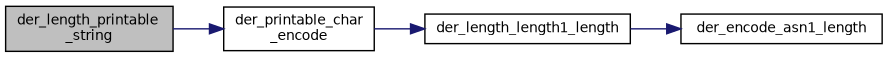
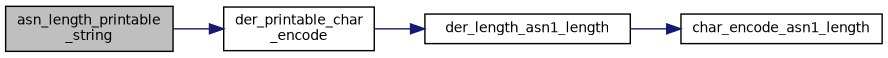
  digraph {
    rankdir=LR
    node [color=black fillcolor=white fontname=Helvetica fontsize=10 shape=record style=filled]
    edge [color=midnightblue fontname=Helvetica fontsize=10 labelfontname=Helvetica labelfontsize=10 style=solid]
-   n1 [fillcolor=grey75 fontcolor=black height=0.2 label="der_length_printable\l_string" width=0.4]
+   n1 [fillcolor=grey75 fontcolor=black height=0.2 label="asn_length_printable\l_string" width=0.4]
    n2 [height=0.2 label="der_printable_char\l_encode" width=0.4]
-   n3 [height=0.2 label=der_length_length1_length width=0.4]
-   n4 [height=0.2 label=der_encode_asn1_length width=0.4]
+   n3 [height=0.2 label=der_length_asn1_length width=0.4]
+   n4 [height=0.2 label=char_encode_asn1_length width=0.4]
    n1 -> n2
    n2 -> n3
    n3 -> n4
  }
